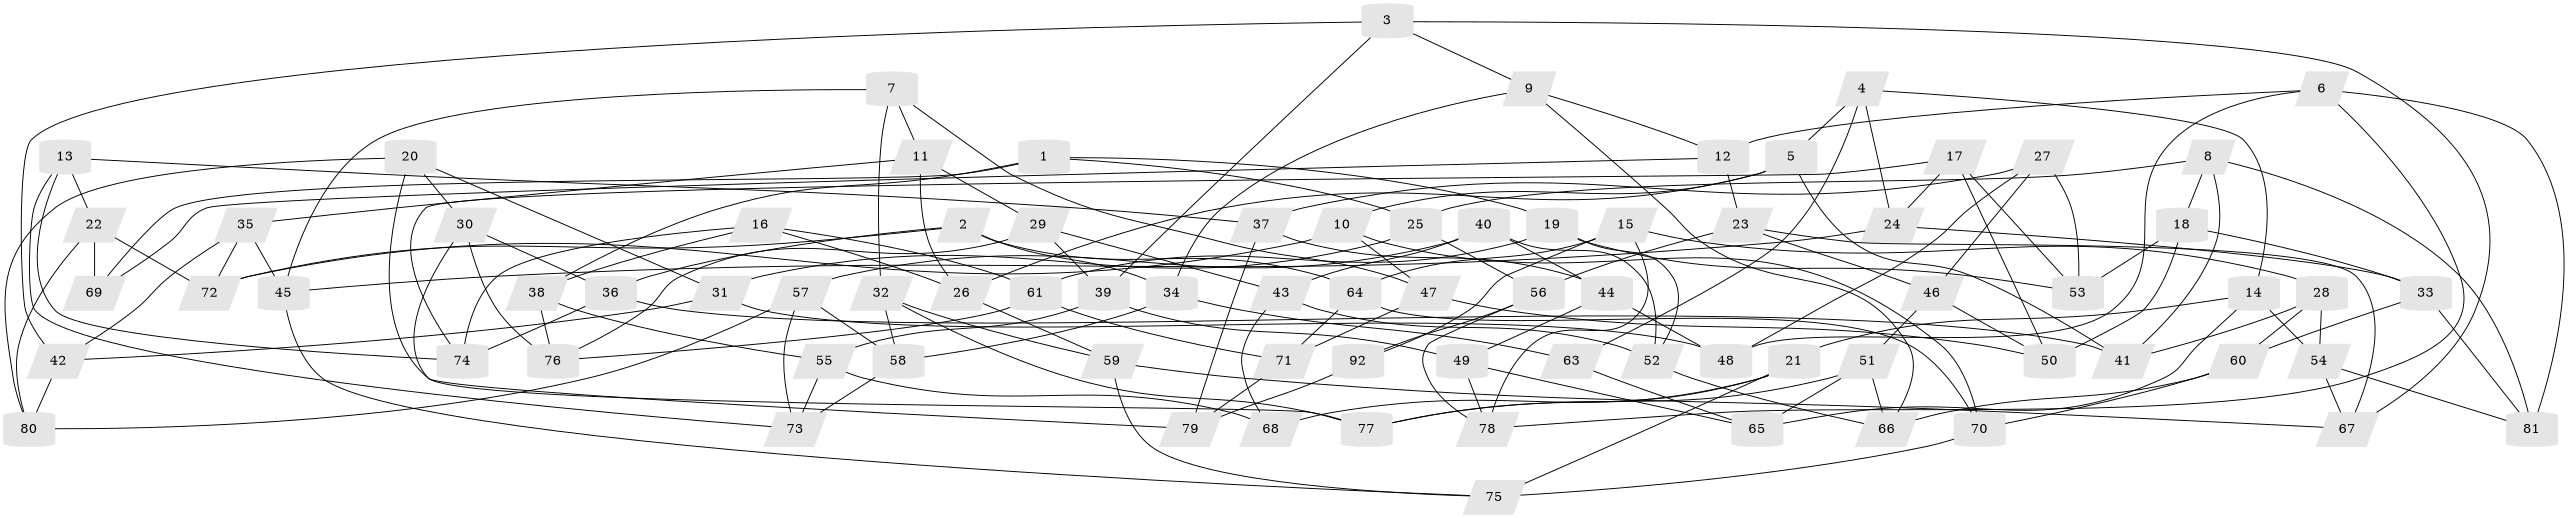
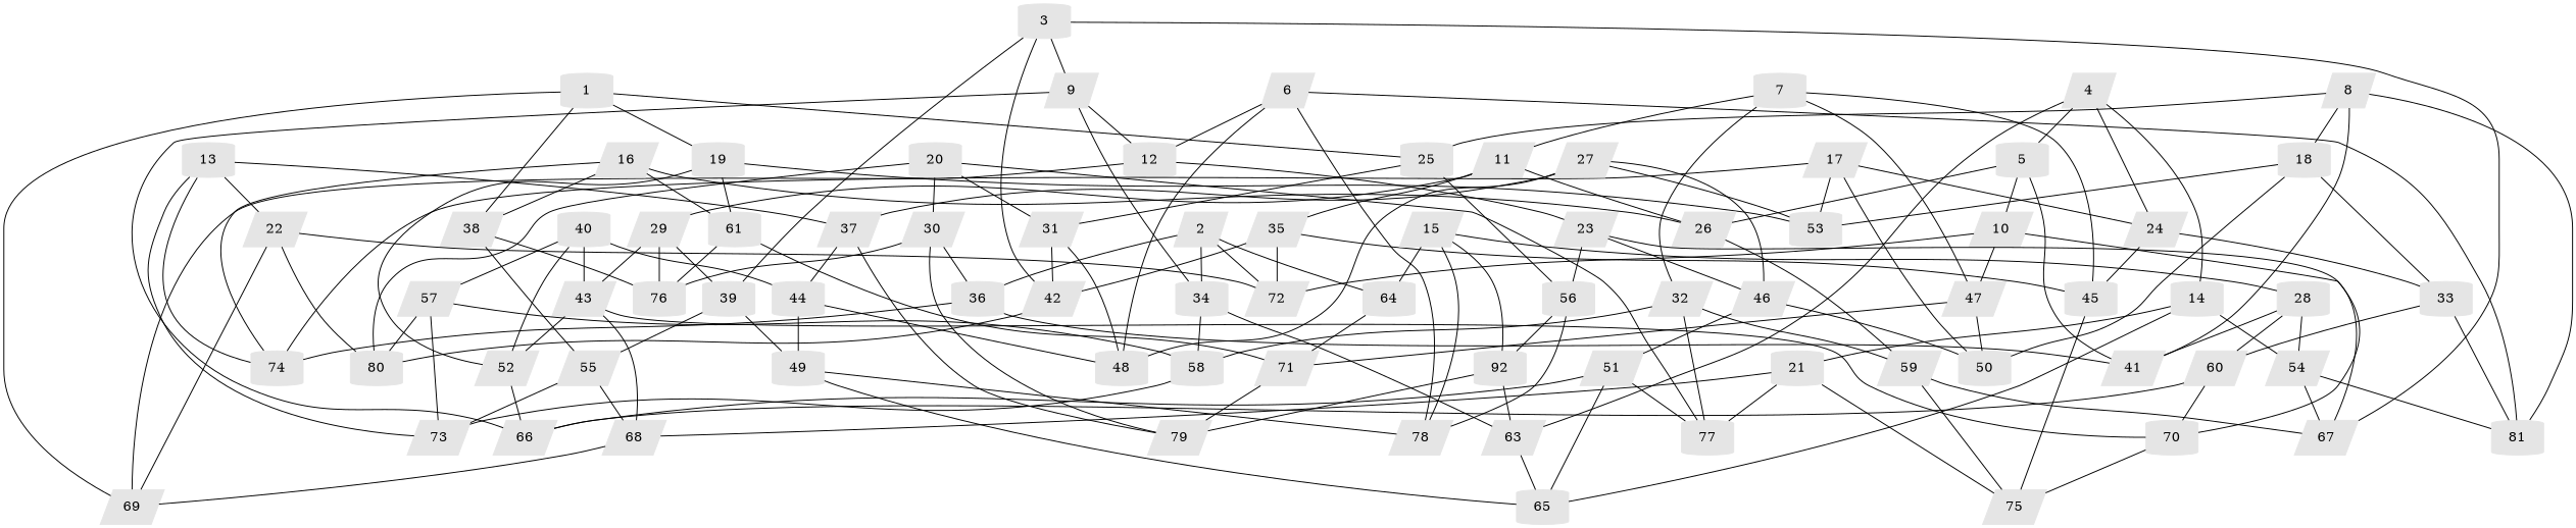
  graph {
    node [color=gray90 shape=parallelogram style=filled]
    1 [shape=cylinder]
    19 [shape=cylinder]
    25 [shape=cylinder]
    38
    69
    61 [shape=cylinder]
    53 [shape=cylinder]
    52
    31
    56 [shape=cylinder]
    76 [shape=cylinder]
    55
    34 [shape=cylinder]
    2
    36 [shape=cylinder]
    64 [shape=cylinder]
    72
    63
    58 [shape=cylinder]
    41
    74 [shape=cylinder]
    70 [shape=cylinder]
    71
    3 [shape=cylinder]
    9
    39 [shape=cylinder]
    42
    67
    12 [shape=cylinder]
    66
    49 [shape=cylinder]
    80 [shape=cylinder]
    5 [shape=cylinder]
    4
    14 [shape=cylinder]
    24
    10
    26
    21 [shape=cylinder]
    54
    65 [shape=cylinder]
    45 [shape=cylinder]
    33 [shape=cylinder]
    47
    59
    6
    48 [shape=cylinder]
    78
    81 [shape=cylinder]
    23
    7 [shape=cylinder]
    11
    32
    29
    35
    77 [shape=cylinder]
    75
    50 [shape=cylinder]
    8
    18 [shape=cylinder]
    43
    46
    13 [shape=cylinder]
    22
    37
    73
    79
    44 [shape=cylinder]
    68
    15
    28 [shape=cylinder]
    n72 [label=92 shape=cylinder]
    60
    16
    17
    20 [shape=cylinder]
    30
    51
    27
    40 [shape=cylinder]
    57
    1 -- 19
    1 -- 25
    1 -- 38
    1 -- 69
    19 -- 61
    19 -- 53
    19 -- 52
    25 -- 31
    25 -- 56
    38 -- 76
    38 -- 55
    61 -- 76
    61 -- 71
    52 -- 66
    31 -- 42
    31 -- 48
    56 -- 78
    56 -- n72
    55 -- 73
    55 -- 68
    34 -- 63
    34 -- 58
    2 -- 34
    2 -- 36
    2 -- 64
    2 -- 72
    36 -- 41
    36 -- 74
-   64 -- 70
+   43 -- 70
    64 -- 71
    63 -- 65
    58 -- 73
    70 -- 75
    71 -- 79
    3 -- 9
    3 -- 39
    3 -- 42
    3 -- 67
    9 -- 34
    9 -- 12
    9 -- 66
    39 -- 55
    39 -- 49
    42 -- 80
    12 -- 69
    12 -- 23
    49 -- 65
    49 -- 78
    5 -- 41
    5 -- 10
    5 -- 26
    4 -- 63
    4 -- 5
    4 -- 14
    4 -- 24
    14 -- 21
    14 -- 54
    14 -- 65
    24 -- 45
    24 -- 33
    10 -- 72
    10 -- 70
    10 -- 47
    26 -- 59
    21 -- 77
    21 -- 75
    21 -- 68
    54 -- 67
    54 -- 81
    45 -- 75
    33 -- 81
    33 -- 60
    47 -- 71
    47 -- 50
    59 -- 67
    59 -- 75
    6 -- 12
    6 -- 48
    6 -- 78
    6 -- 81
    23 -- 56
    23 -- 67
    23 -- 46
    7 -- 45
    7 -- 47
    7 -- 11
    7 -- 32
    11 -- 26
    11 -- 29
    11 -- 35
    32 -- 58
    32 -- 59
    32 -- 77
    29 -- 76
    29 -- 39
    29 -- 43
    35 -- 72
    35 -- 42
    35 -- 45
    8 -- 25
    8 -- 41
    8 -- 81
    8 -- 18
    18 -- 53
    18 -- 33
    18 -- 50
    43 -- 52
    43 -- 68
    46 -- 50
    46 -- 51
    13 -- 74
    13 -- 22
    13 -- 37
    13 -- 73
    22 -- 69
    22 -- 72
    22 -- 80
    37 -- 79
    37 -- 44
    44 -- 49
    44 -- 48
+   68 -- 69
    15 -- 64
    15 -- 78
    15 -- 28
    15 -- n72
    28 -- 41
    28 -- 54
    28 -- 60
+   n72 -- 63
    n72 -- 79
    60 -- 70
    60 -- 66
    16 -- 38
    16 -- 61
    16 -- 74
    16 -- 26
    17 -- 53
    17 -- 74
    17 -- 24
    17 -- 50
    20 -- 31
    20 -- 80
    20 -- 77
    20 -- 30
    30 -- 76
    30 -- 36
    30 -- 79
    51 -- 66
    51 -- 65
    51 -- 77
    27 -- 53
    27 -- 48
    27 -- 46
    27 -- 37
    40 -- 52
    40 -- 43
    40 -- 44
    40 -- 57
    57 -- 58
    57 -- 80
    57 -- 73
  }
